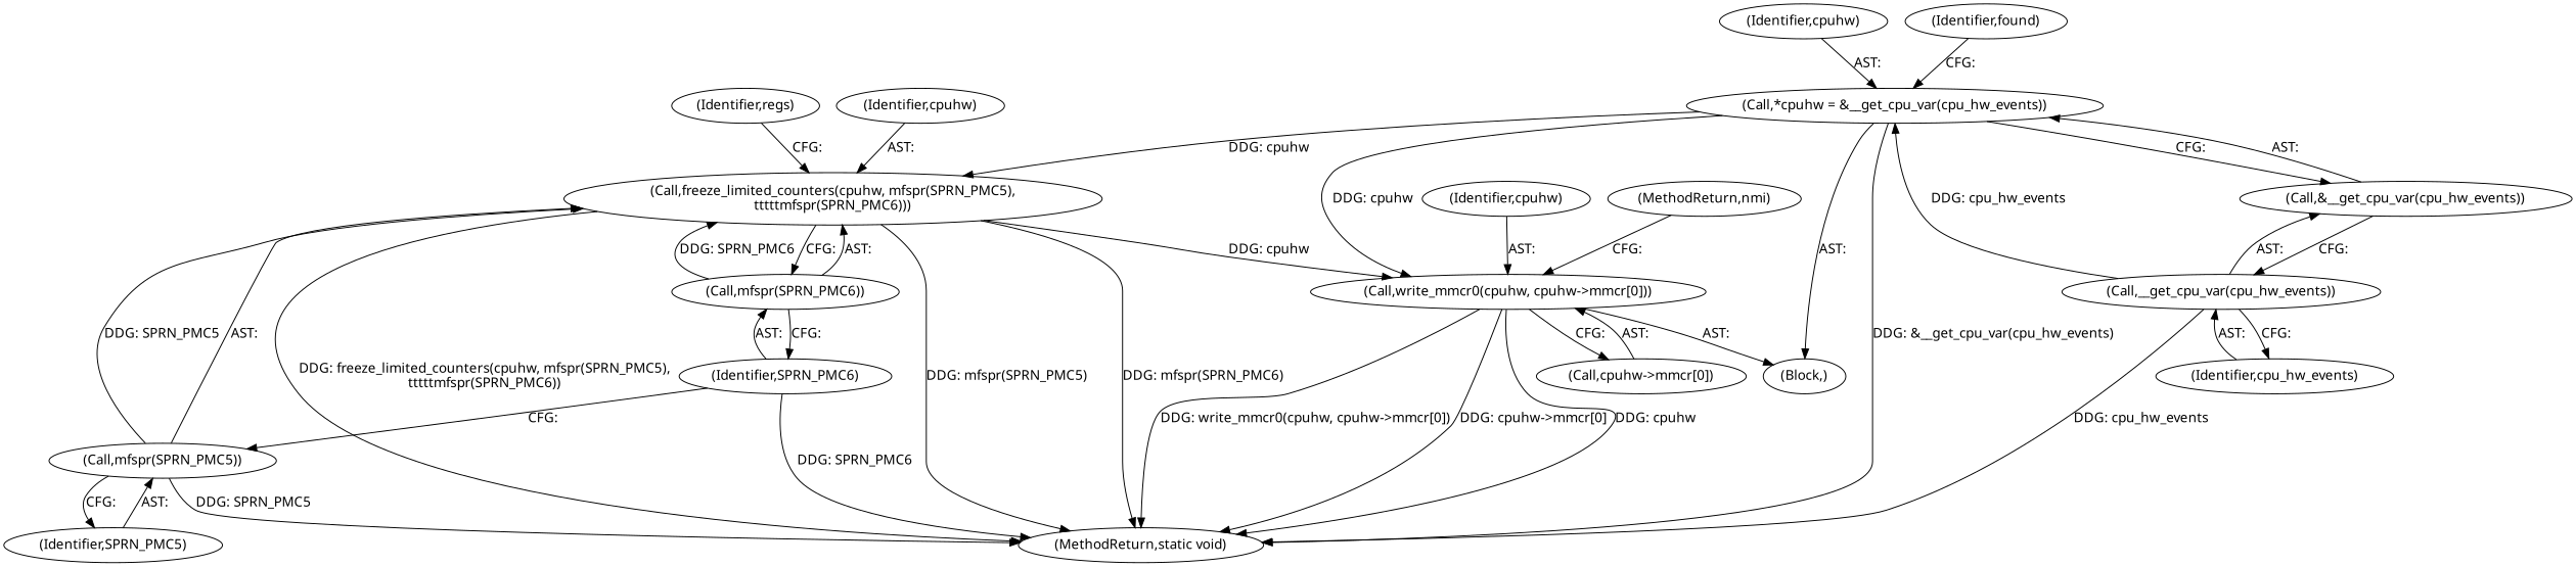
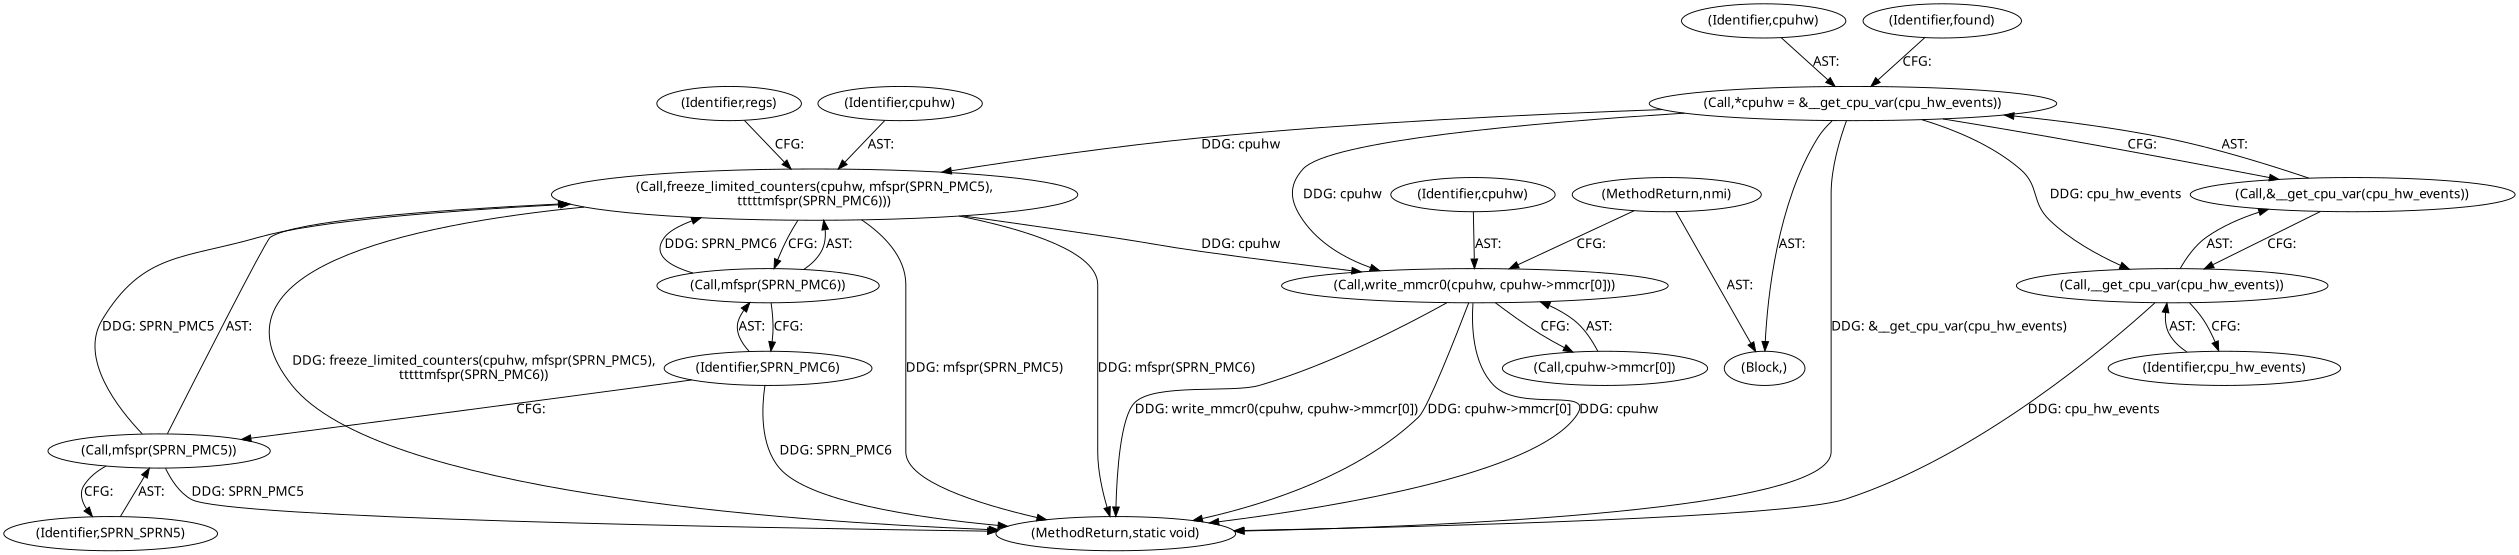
  digraph {
    fontname="Noto Sans"
    node [fontname="Noto Sans"]
    edge [fontname="Noto Sans"]
    n1 [label="(Call,write_mmcr0(cpuhw, cpuhw->mmcr[0]))"]
    n2 [label="(Block,)"]
    n3 [label="(Call,cpuhw->mmcr[0])"]
    n4 [label="(MethodReturn,static void)"]
    n5 [label="(Call,freeze_limited_counters(cpuhw, mfspr(SPRN_PMC5),\n\t\t\t\t\tmfspr(SPRN_PMC6)))"]
    n6 [label="(Call,mfspr(SPRN_PMC6))"]
    n7 [label="(Identifier,SPRN_PMC6)"]
    n8 [label="(Call,*cpuhw = &__get_cpu_var(cpu_hw_events))"]
    n9 [label="(Call,&__get_cpu_var(cpu_hw_events))"]
    n10 [label="(Call,__get_cpu_var(cpu_hw_events))"]
    n11 [label="(Identifier,cpu_hw_events)"]
    n12 [label="(Call,mfspr(SPRN_PMC5))"]
-   n13 [label="(Identifier,SPRN_PMC5)"]
+   n13 [label="(Identifier,SPRN_SPRN5)"]
    n14 [label="(Identifier,cpuhw)"]
    n15 [label="(Identifier,regs)"]
    n16 [label="(MethodReturn,nmi)"]
    n17 [label="(Identifier,cpuhw)"]
    n18 [label="(Identifier,cpuhw)"]
    n19 [label="(Identifier,found)"]
-   n1 -> n2 [label="AST: "]
+   n16 -> n2 [label="AST: "]
    n1 -> n3 [label="CFG: "]
    n1 -> n4 [label="DDG: write_mmcr0(cpuhw, cpuhw->mmcr[0])"]
    n1 -> n4 [label="DDG: cpuhw->mmcr[0]"]
    n1 -> n4 [label="DDG: cpuhw"]
    n3 -> n1 [label="AST: "]
    n5 -> n1 [label="DDG: cpuhw"]
    n5 -> n4 [label="DDG: freeze_limited_counters(cpuhw, mfspr(SPRN_PMC5),\n\t\t\t\t\tmfspr(SPRN_PMC6))"]
    n5 -> n4 [label="DDG: mfspr(SPRN_PMC5)"]
    n5 -> n4 [label="DDG: mfspr(SPRN_PMC6)"]
    n5 -> n6 [label="CFG: "]
    n6 -> n5 [label="AST: "]
    n6 -> n5 [label="DDG: SPRN_PMC6"]
    n6 -> n7 [label="CFG: "]
    n7 -> n4 [label="DDG: SPRN_PMC6"]
    n7 -> n6 [label="AST: "]
    n7 -> n12 [label="CFG: "]
    n8 -> n1 [label="DDG: cpuhw"]
    n8 -> n2 [label="AST: "]
    n8 -> n4 [label="DDG: &__get_cpu_var(cpu_hw_events)"]
    n8 -> n5 [label="DDG: cpuhw"]
    n8 -> n9 [label="CFG: "]
    n9 -> n8 [label="AST: "]
    n9 -> n10 [label="CFG: "]
    n10 -> n4 [label="DDG: cpu_hw_events"]
-   n10 -> n8 [label="DDG: cpu_hw_events"]
+   n8 -> n10 [label="DDG: cpu_hw_events"]
    n10 -> n9 [label="AST: "]
    n10 -> n11 [label="CFG: "]
    n11 -> n10 [label="AST: "]
    n12 -> n4 [label="DDG: SPRN_PMC5"]
    n12 -> n5 [label="AST: "]
    n12 -> n5 [label="DDG: SPRN_PMC5"]
    n12 -> n13 [label="CFG: "]
    n13 -> n12 [label="AST: "]
    n14 -> n5 [label="AST: "]
    n15 -> n5 [label="CFG: "]
    n16 -> n1 [label="CFG: "]
    n17 -> n1 [label="AST: "]
    n18 -> n8 [label="AST: "]
    n19 -> n8 [label="CFG: "]
  }
